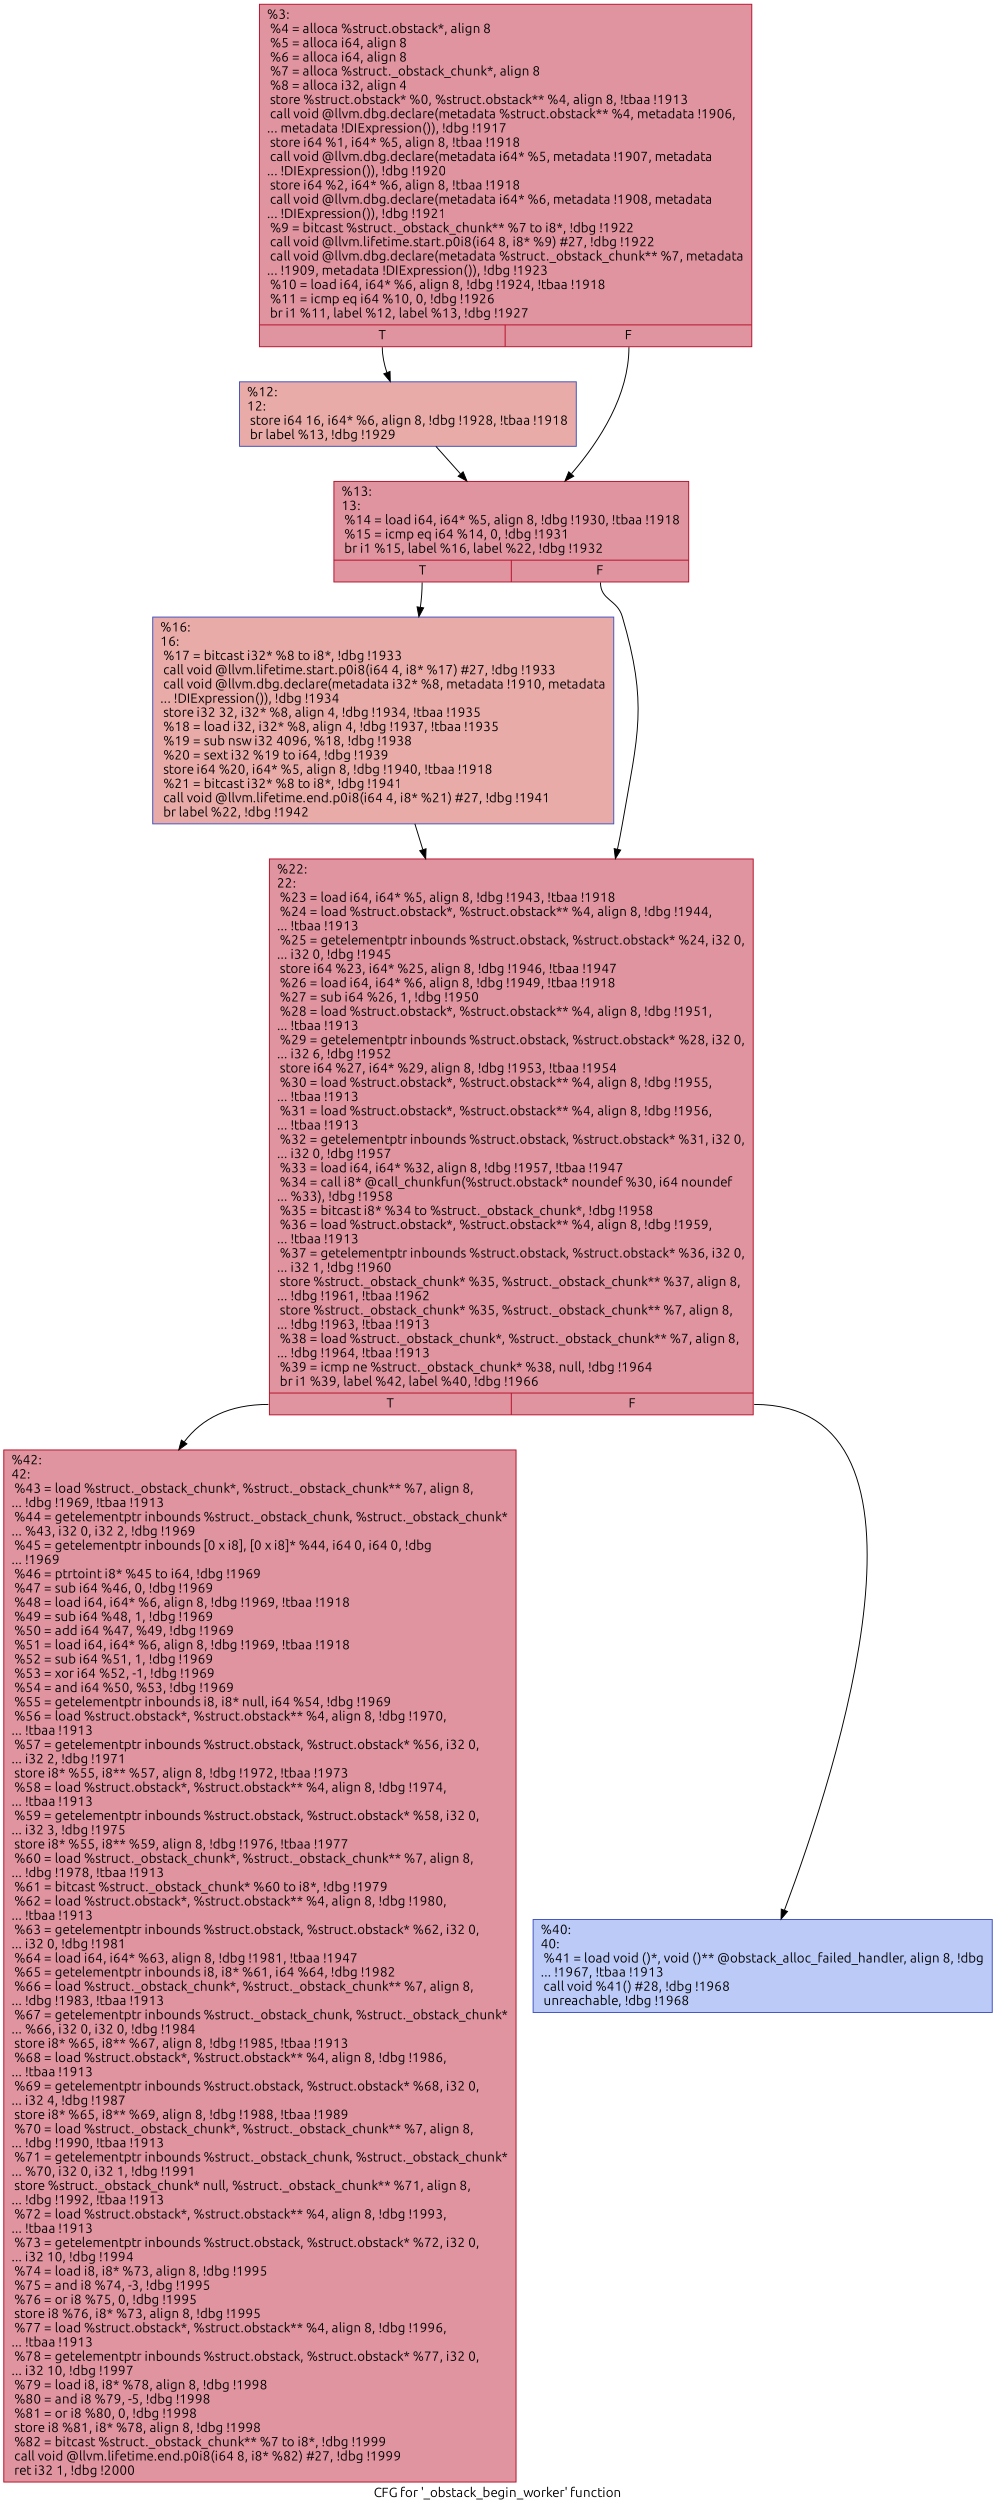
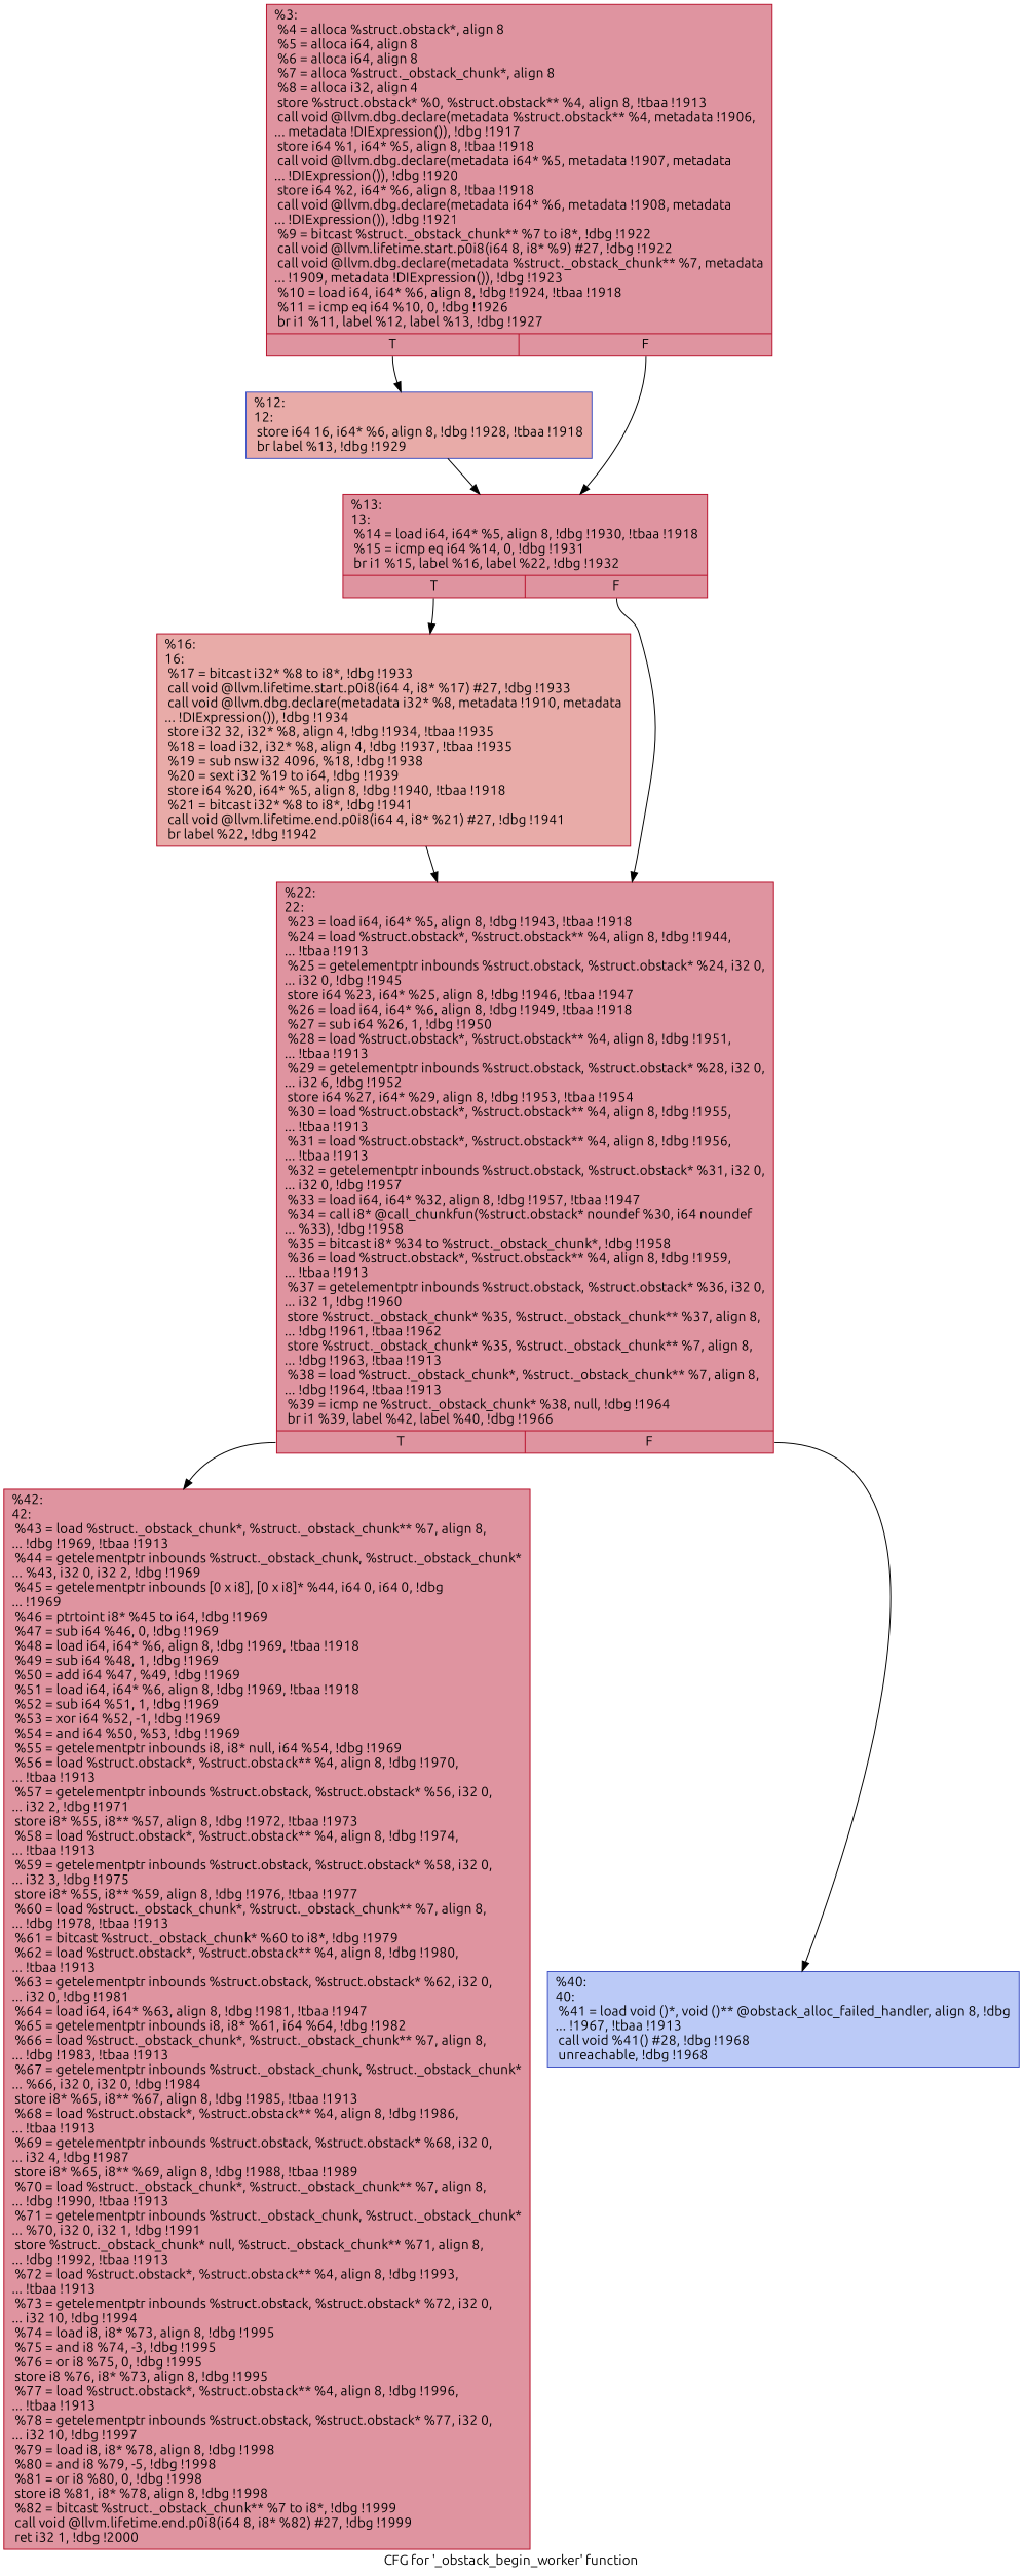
  digraph {
    label="CFG for '_obstack_begin_worker' function"
    fontname=Ubuntu
    node [color="#b70d28ff" fillcolor="#b70d2870" shape=record style=filled fontname=Ubuntu]
    edge [tailport=s0 fontname=Ubuntu]
    n1 [label="{%3:\l  %4 = alloca %struct.obstack*, align 8\l  %5 = alloca i64, align 8\l  %6 = alloca i64, align 8\l  %7 = alloca %struct._obstack_chunk*, align 8\l  %8 = alloca i32, align 4\l  store %struct.obstack* %0, %struct.obstack** %4, align 8, !tbaa !1913\l  call void @llvm.dbg.declare(metadata %struct.obstack** %4, metadata !1906,\l... metadata !DIExpression()), !dbg !1917\l  store i64 %1, i64* %5, align 8, !tbaa !1918\l  call void @llvm.dbg.declare(metadata i64* %5, metadata !1907, metadata\l... !DIExpression()), !dbg !1920\l  store i64 %2, i64* %6, align 8, !tbaa !1918\l  call void @llvm.dbg.declare(metadata i64* %6, metadata !1908, metadata\l... !DIExpression()), !dbg !1921\l  %9 = bitcast %struct._obstack_chunk** %7 to i8*, !dbg !1922\l  call void @llvm.lifetime.start.p0i8(i64 8, i8* %9) #27, !dbg !1922\l  call void @llvm.dbg.declare(metadata %struct._obstack_chunk** %7, metadata\l... !1909, metadata !DIExpression()), !dbg !1923\l  %10 = load i64, i64* %6, align 8, !dbg !1924, !tbaa !1918\l  %11 = icmp eq i64 %10, 0, !dbg !1926\l  br i1 %11, label %12, label %13, !dbg !1927\l|{<s0>T|<s1>F}}"]
    n2 [color="#3d50c3ff" fillcolor="#cc403a70" label="{%12:\l12:                                               \l  store i64 16, i64* %6, align 8, !dbg !1928, !tbaa !1918\l  br label %13, !dbg !1929\l}"]
    n3 [label="{%13:\l13:                                               \l  %14 = load i64, i64* %5, align 8, !dbg !1930, !tbaa !1918\l  %15 = icmp eq i64 %14, 0, !dbg !1931\l  br i1 %15, label %16, label %22, !dbg !1932\l|{<s0>T|<s1>F}}"]
-   n4 [color="#3d50c3ff" fillcolor="#cc403a70" label="{%16:\l16:                                               \l  %17 = bitcast i32* %8 to i8*, !dbg !1933\l  call void @llvm.lifetime.start.p0i8(i64 4, i8* %17) #27, !dbg !1933\l  call void @llvm.dbg.declare(metadata i32* %8, metadata !1910, metadata\l... !DIExpression()), !dbg !1934\l  store i32 32, i32* %8, align 4, !dbg !1934, !tbaa !1935\l  %18 = load i32, i32* %8, align 4, !dbg !1937, !tbaa !1935\l  %19 = sub nsw i32 4096, %18, !dbg !1938\l  %20 = sext i32 %19 to i64, !dbg !1939\l  store i64 %20, i64* %5, align 8, !dbg !1940, !tbaa !1918\l  %21 = bitcast i32* %8 to i8*, !dbg !1941\l  call void @llvm.lifetime.end.p0i8(i64 4, i8* %21) #27, !dbg !1941\l  br label %22, !dbg !1942\l}"]
+   n4 [fillcolor="#cc403a70" label="{%16:\l16:                                               \l  %17 = bitcast i32* %8 to i8*, !dbg !1933\l  call void @llvm.lifetime.start.p0i8(i64 4, i8* %17) #27, !dbg !1933\l  call void @llvm.dbg.declare(metadata i32* %8, metadata !1910, metadata\l... !DIExpression()), !dbg !1934\l  store i32 32, i32* %8, align 4, !dbg !1934, !tbaa !1935\l  %18 = load i32, i32* %8, align 4, !dbg !1937, !tbaa !1935\l  %19 = sub nsw i32 4096, %18, !dbg !1938\l  %20 = sext i32 %19 to i64, !dbg !1939\l  store i64 %20, i64* %5, align 8, !dbg !1940, !tbaa !1918\l  %21 = bitcast i32* %8 to i8*, !dbg !1941\l  call void @llvm.lifetime.end.p0i8(i64 4, i8* %21) #27, !dbg !1941\l  br label %22, !dbg !1942\l}"]
    n5 [label="{%22:\l22:                                               \l  %23 = load i64, i64* %5, align 8, !dbg !1943, !tbaa !1918\l  %24 = load %struct.obstack*, %struct.obstack** %4, align 8, !dbg !1944,\l... !tbaa !1913\l  %25 = getelementptr inbounds %struct.obstack, %struct.obstack* %24, i32 0,\l... i32 0, !dbg !1945\l  store i64 %23, i64* %25, align 8, !dbg !1946, !tbaa !1947\l  %26 = load i64, i64* %6, align 8, !dbg !1949, !tbaa !1918\l  %27 = sub i64 %26, 1, !dbg !1950\l  %28 = load %struct.obstack*, %struct.obstack** %4, align 8, !dbg !1951,\l... !tbaa !1913\l  %29 = getelementptr inbounds %struct.obstack, %struct.obstack* %28, i32 0,\l... i32 6, !dbg !1952\l  store i64 %27, i64* %29, align 8, !dbg !1953, !tbaa !1954\l  %30 = load %struct.obstack*, %struct.obstack** %4, align 8, !dbg !1955,\l... !tbaa !1913\l  %31 = load %struct.obstack*, %struct.obstack** %4, align 8, !dbg !1956,\l... !tbaa !1913\l  %32 = getelementptr inbounds %struct.obstack, %struct.obstack* %31, i32 0,\l... i32 0, !dbg !1957\l  %33 = load i64, i64* %32, align 8, !dbg !1957, !tbaa !1947\l  %34 = call i8* @call_chunkfun(%struct.obstack* noundef %30, i64 noundef\l... %33), !dbg !1958\l  %35 = bitcast i8* %34 to %struct._obstack_chunk*, !dbg !1958\l  %36 = load %struct.obstack*, %struct.obstack** %4, align 8, !dbg !1959,\l... !tbaa !1913\l  %37 = getelementptr inbounds %struct.obstack, %struct.obstack* %36, i32 0,\l... i32 1, !dbg !1960\l  store %struct._obstack_chunk* %35, %struct._obstack_chunk** %37, align 8,\l... !dbg !1961, !tbaa !1962\l  store %struct._obstack_chunk* %35, %struct._obstack_chunk** %7, align 8,\l... !dbg !1963, !tbaa !1913\l  %38 = load %struct._obstack_chunk*, %struct._obstack_chunk** %7, align 8,\l... !dbg !1964, !tbaa !1913\l  %39 = icmp ne %struct._obstack_chunk* %38, null, !dbg !1964\l  br i1 %39, label %42, label %40, !dbg !1966\l|{<s0>T|<s1>F}}"]
    n6 [label="{%42:\l42:                                               \l  %43 = load %struct._obstack_chunk*, %struct._obstack_chunk** %7, align 8,\l... !dbg !1969, !tbaa !1913\l  %44 = getelementptr inbounds %struct._obstack_chunk, %struct._obstack_chunk*\l... %43, i32 0, i32 2, !dbg !1969\l  %45 = getelementptr inbounds [0 x i8], [0 x i8]* %44, i64 0, i64 0, !dbg\l... !1969\l  %46 = ptrtoint i8* %45 to i64, !dbg !1969\l  %47 = sub i64 %46, 0, !dbg !1969\l  %48 = load i64, i64* %6, align 8, !dbg !1969, !tbaa !1918\l  %49 = sub i64 %48, 1, !dbg !1969\l  %50 = add i64 %47, %49, !dbg !1969\l  %51 = load i64, i64* %6, align 8, !dbg !1969, !tbaa !1918\l  %52 = sub i64 %51, 1, !dbg !1969\l  %53 = xor i64 %52, -1, !dbg !1969\l  %54 = and i64 %50, %53, !dbg !1969\l  %55 = getelementptr inbounds i8, i8* null, i64 %54, !dbg !1969\l  %56 = load %struct.obstack*, %struct.obstack** %4, align 8, !dbg !1970,\l... !tbaa !1913\l  %57 = getelementptr inbounds %struct.obstack, %struct.obstack* %56, i32 0,\l... i32 2, !dbg !1971\l  store i8* %55, i8** %57, align 8, !dbg !1972, !tbaa !1973\l  %58 = load %struct.obstack*, %struct.obstack** %4, align 8, !dbg !1974,\l... !tbaa !1913\l  %59 = getelementptr inbounds %struct.obstack, %struct.obstack* %58, i32 0,\l... i32 3, !dbg !1975\l  store i8* %55, i8** %59, align 8, !dbg !1976, !tbaa !1977\l  %60 = load %struct._obstack_chunk*, %struct._obstack_chunk** %7, align 8,\l... !dbg !1978, !tbaa !1913\l  %61 = bitcast %struct._obstack_chunk* %60 to i8*, !dbg !1979\l  %62 = load %struct.obstack*, %struct.obstack** %4, align 8, !dbg !1980,\l... !tbaa !1913\l  %63 = getelementptr inbounds %struct.obstack, %struct.obstack* %62, i32 0,\l... i32 0, !dbg !1981\l  %64 = load i64, i64* %63, align 8, !dbg !1981, !tbaa !1947\l  %65 = getelementptr inbounds i8, i8* %61, i64 %64, !dbg !1982\l  %66 = load %struct._obstack_chunk*, %struct._obstack_chunk** %7, align 8,\l... !dbg !1983, !tbaa !1913\l  %67 = getelementptr inbounds %struct._obstack_chunk, %struct._obstack_chunk*\l... %66, i32 0, i32 0, !dbg !1984\l  store i8* %65, i8** %67, align 8, !dbg !1985, !tbaa !1913\l  %68 = load %struct.obstack*, %struct.obstack** %4, align 8, !dbg !1986,\l... !tbaa !1913\l  %69 = getelementptr inbounds %struct.obstack, %struct.obstack* %68, i32 0,\l... i32 4, !dbg !1987\l  store i8* %65, i8** %69, align 8, !dbg !1988, !tbaa !1989\l  %70 = load %struct._obstack_chunk*, %struct._obstack_chunk** %7, align 8,\l... !dbg !1990, !tbaa !1913\l  %71 = getelementptr inbounds %struct._obstack_chunk, %struct._obstack_chunk*\l... %70, i32 0, i32 1, !dbg !1991\l  store %struct._obstack_chunk* null, %struct._obstack_chunk** %71, align 8,\l... !dbg !1992, !tbaa !1913\l  %72 = load %struct.obstack*, %struct.obstack** %4, align 8, !dbg !1993,\l... !tbaa !1913\l  %73 = getelementptr inbounds %struct.obstack, %struct.obstack* %72, i32 0,\l... i32 10, !dbg !1994\l  %74 = load i8, i8* %73, align 8, !dbg !1995\l  %75 = and i8 %74, -3, !dbg !1995\l  %76 = or i8 %75, 0, !dbg !1995\l  store i8 %76, i8* %73, align 8, !dbg !1995\l  %77 = load %struct.obstack*, %struct.obstack** %4, align 8, !dbg !1996,\l... !tbaa !1913\l  %78 = getelementptr inbounds %struct.obstack, %struct.obstack* %77, i32 0,\l... i32 10, !dbg !1997\l  %79 = load i8, i8* %78, align 8, !dbg !1998\l  %80 = and i8 %79, -5, !dbg !1998\l  %81 = or i8 %80, 0, !dbg !1998\l  store i8 %81, i8* %78, align 8, !dbg !1998\l  %82 = bitcast %struct._obstack_chunk** %7 to i8*, !dbg !1999\l  call void @llvm.lifetime.end.p0i8(i64 8, i8* %82) #27, !dbg !1999\l  ret i32 1, !dbg !2000\l}"]
    n7 [color="#3d50c3ff" fillcolor="#6687ed70" label="{%40:\l40:                                               \l  %41 = load void ()*, void ()** @obstack_alloc_failed_handler, align 8, !dbg\l... !1967, !tbaa !1913\l  call void %41() #28, !dbg !1968\l  unreachable, !dbg !1968\l}"]
    n1 -> n2
    n1 -> n3 [tailport=s1]
    n2 -> n3 [tailport=""]
    n3 -> n4
    n3 -> n5 [tailport=s1]
    n4 -> n5 [tailport=""]
    n5 -> n6
    n5 -> n7 [tailport=s1]
  }
